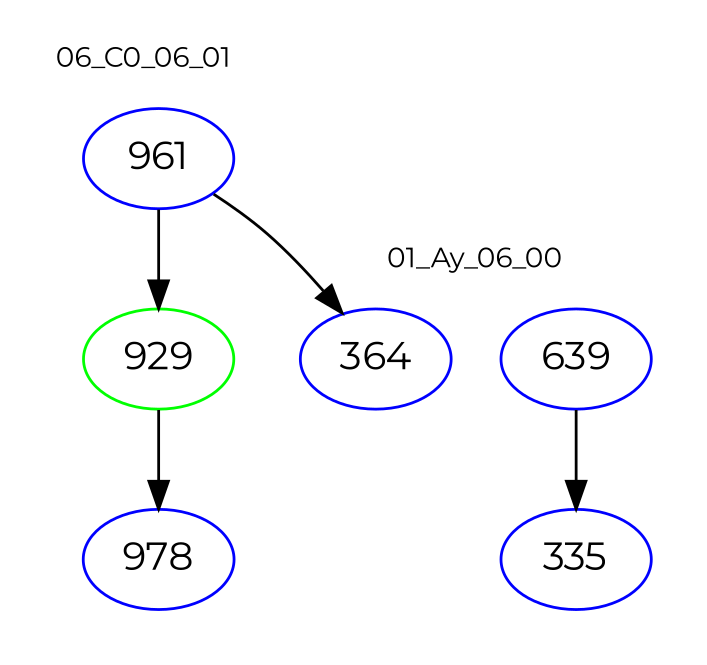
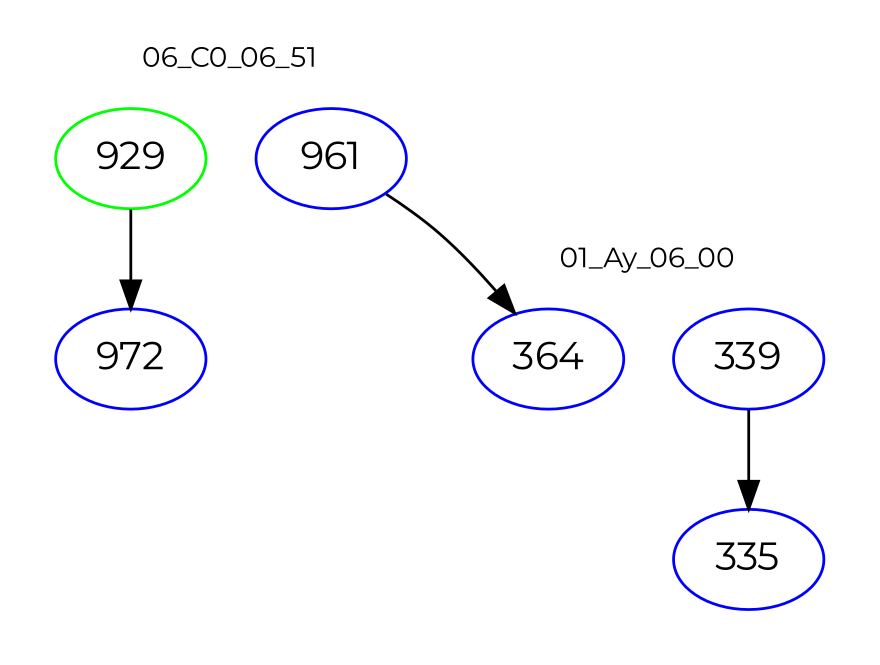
  digraph {
    fontname=Montserrat
    node [color=blue fontname=Montserrat]
    edge [color=black fontname=Montserrat]
-   n1 [label=639]
+   n1 [label=339]
    n2 [label=335]
    n3 [label=364]
    n4 [label=961]
    n5 [color=green label=929]
-   n6 [label=978]
+   n6 [label=972]
    subgraph cluster_1 {
      color=white
      fontsize=10
      label="01_Ay_06_00"
      n1
      n2
      n3
    }
    subgraph cluster_2 {
      color=white
      fontsize=10
-     label="06_C0_06_01"
+     label="06_C0_06_51"
      n4
      n5
      n6
    }
    n1 -> n2
    n4 -> n3
-   n4 -> n5
    n5 -> n6
  }
